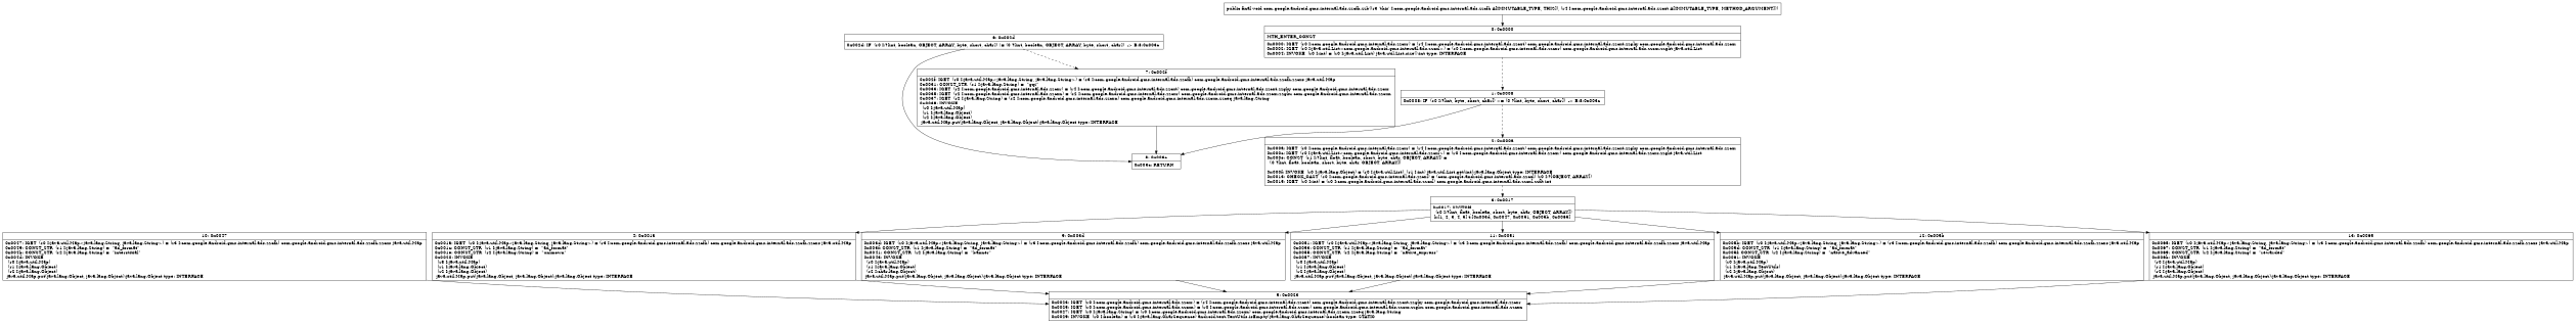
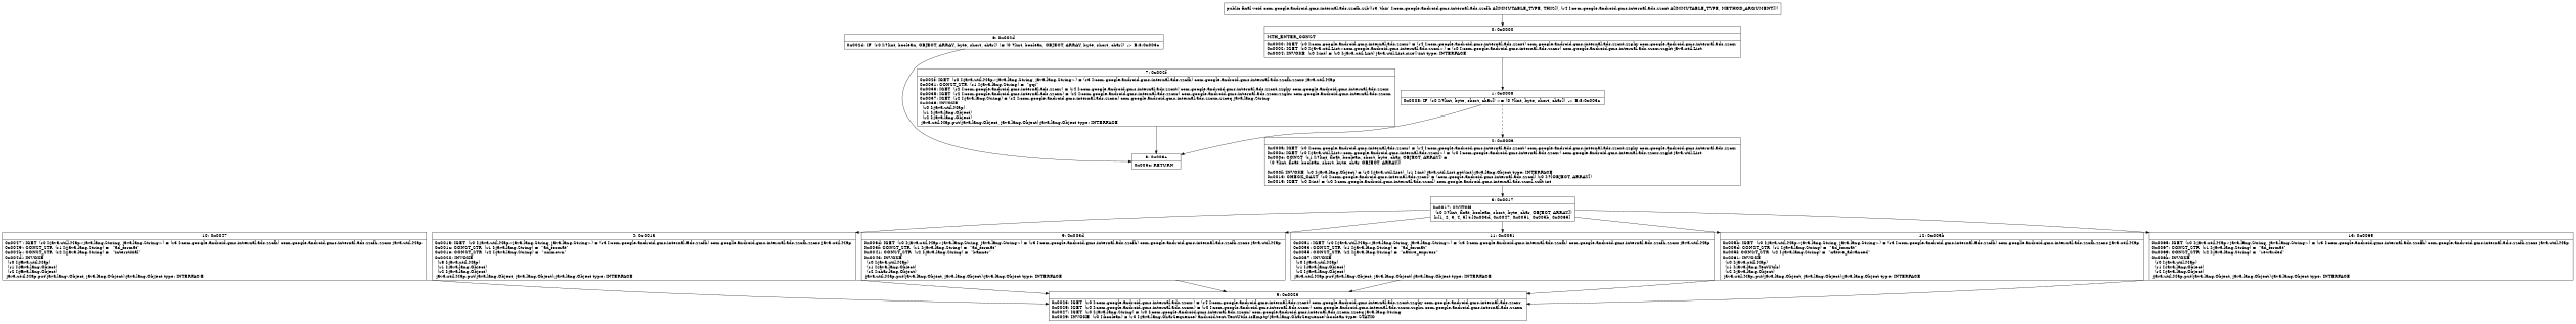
  digraph {
    node [shape=record]
    n1 [label="{0\:\ 0x0000|MTH_ENTER_CONST\l|0x0000: IGET  (r0 I:com.google.android.gms.internal.ads.zzcxr) = (r4 I:com.google.android.gms.internal.ads.zzcxt) com.google.android.gms.internal.ads.zzcxt.zzgky com.google.android.gms.internal.ads.zzcxr \l0x0002: IGET  (r0 I:java.util.List\<com.google.android.gms.internal.ads.zzcxl\>) = (r0 I:com.google.android.gms.internal.ads.zzcxr) com.google.android.gms.internal.ads.zzcxr.zzgkt java.util.List \l0x0004: INVOKE  (r0 I:int) = (r0 I:java.util.List) java.util.List.size():int type: INTERFACE \l}"]
    n2 [label="{1\:\ 0x0008|0x0008: IF  (r0 I:?[int, byte, short, char]) \<= (0 ?[int, byte, short, char])  \-\> B:8:0x003c \l}"]
    n3 [label="{2\:\ 0x000a|0x000a: IGET  (r0 I:com.google.android.gms.internal.ads.zzcxr) = (r4 I:com.google.android.gms.internal.ads.zzcxt) com.google.android.gms.internal.ads.zzcxt.zzgky com.google.android.gms.internal.ads.zzcxr \l0x000c: IGET  (r0 I:java.util.List\<com.google.android.gms.internal.ads.zzcxl\>) = (r0 I:com.google.android.gms.internal.ads.zzcxr) com.google.android.gms.internal.ads.zzcxr.zzgkt java.util.List \l0x000e: CONST  (r1 I:?[int, float, boolean, short, byte, char, OBJECT, ARRAY]) = \l  (0 ?[int, float, boolean, short, byte, char, OBJECT, ARRAY])\l \l0x000f: INVOKE  (r0 I:java.lang.Object) = (r0 I:java.util.List), (r1 I:int) java.util.List.get(int):java.lang.Object type: INTERFACE \l0x0013: CHECK_CAST  (r0 I:com.google.android.gms.internal.ads.zzcxl) = (com.google.android.gms.internal.ads.zzcxl) (r0 I:?[OBJECT, ARRAY]) \l0x0015: IGET  (r0 I:int) = (r0 I:com.google.android.gms.internal.ads.zzcxl) com.google.android.gms.internal.ads.zzcxl.zzflt int \l}"]
    n4 [label="{8\:\ 0x003c|0x003c: RETURN   \l}"]
    n5 [label="{3\:\ 0x0017|0x0017: SWITCH  \l  (r0 I:?[int, float, boolean, short, byte, char, OBJECT, ARRAY])\l k:[1, 2, 3, 4, 5] t:[0x003d, 0x0047, 0x0051, 0x005b, 0x0065] \l}"]
    n6 [label="{4\:\ 0x001a|0x001a: IGET  (r0 I:java.util.Map\<java.lang.String, java.lang.String\>) = (r3 I:com.google.android.gms.internal.ads.zzcfh) com.google.android.gms.internal.ads.zzcfh.zzcxs java.util.Map \l0x001c: CONST_STR  (r1 I:java.lang.String) =  \"ad_format\" \l0x001e: CONST_STR  (r2 I:java.lang.String) =  \"unknown\" \l0x0020: INVOKE  \l  (r8 I:java.util.Map)\l  (r1 I:java.lang.Object)\l  (r2 I:java.lang.Object)\l java.util.Map.put(java.lang.Object, java.lang.Object):java.lang.Object type: INTERFACE \l}"]
    n7 [label="{9\:\ 0x003d|0x003d: IGET  (r0 I:java.util.Map\<java.lang.String, java.lang.String\>) = (r3 I:com.google.android.gms.internal.ads.zzcfh) com.google.android.gms.internal.ads.zzcfh.zzcxs java.util.Map \l0x003f: CONST_STR  (r1 I:java.lang.String) =  \"ad_format\" \l0x0041: CONST_STR  (r2 I:java.lang.String) =  \"banner\" \l0x0043: INVOKE  \l  (r0 I:java.util.Map)\l  (r1 I:java.lang.Object)\l  (r2 I:char.lang.Object)\l java.util.Map.put(java.lang.Object, java.lang.Object):java.lang.Object type: INTERFACE \l}"]
    n8 [label="{11\:\ 0x0051|0x0051: IGET  (r0 I:java.util.Map\<java.lang.String, java.lang.String\>) = (r3 I:com.google.android.gms.internal.ads.zzcfh) com.google.android.gms.internal.ads.zzcfh.zzcxs java.util.Map \l0x0053: CONST_STR  (r1 I:java.lang.String) =  \"ad_format\" \l0x0055: CONST_STR  (r2 I:java.lang.String) =  \"native_express\" \l0x0057: INVOKE  \l  (r0 I:java.util.Map)\l  (r1 I:java.lang.Object)\l  (r2 I:java.lang.Object)\l java.util.Map.put(java.lang.Object, java.lang.Object):java.lang.Object type: INTERFACE \l}"]
    n9 [label="{12\:\ 0x005b|0x005b: IGET  (r0 I:java.util.Map\<java.lang.String, java.lang.String\>) = (r3 I:com.google.android.gms.internal.ads.zzcfh) com.google.android.gms.internal.ads.zzcfh.zzcxs java.util.Map \l0x005d: CONST_STR  (r1 I:java.lang.String) =  \"ad_format\" \l0x005f: CONST_STR  (r2 I:java.lang.String) =  \"native_advanced\" \l0x0061: INVOKE  \l  (r0 I:java.util.Map)\l  (r1 I:java.lang.TextUtils)\l  (r2 I:java.lang.Object)\l java.util.Map.put(java.lang.Object, java.lang.Object):java.lang.Object type: INTERFACE \l}"]
    n10 [label="{13\:\ 0x0065|0x0065: IGET  (r0 I:java.util.Map\<java.lang.String, java.lang.String\>) = (r3 I:com.google.android.gms.internal.ads.zzcfh) com.google.android.gms.internal.ads.zzcfh.zzcxs java.util.Map \l0x0067: CONST_STR  (r1 I:java.lang.String) =  \"ad_format\" \l0x0069: CONST_STR  (r2 I:java.lang.String) =  \"rewarded\" \l0x006b: INVOKE  \l  (r0 I:java.util.Map)\l  (r1 I:java.lang.Object)\l  (r2 I:java.lang.Object)\l java.util.Map.put(java.lang.Object, java.lang.Object):java.lang.Object type: INTERFACE \l}"]
    n11 [label="{5\:\ 0x0023|0x0023: IGET  (r0 I:com.google.android.gms.internal.ads.zzcxr) = (r4 I:com.google.android.gms.internal.ads.zzcxt) com.google.android.gms.internal.ads.zzcxt.zzgky com.google.android.gms.internal.ads.zzcxr \l0x0025: IGET  (r0 I:com.google.android.gms.internal.ads.zzcxn) = (r0 I:com.google.android.gms.internal.ads.zzcxr) com.google.android.gms.internal.ads.zzcxr.zzgku com.google.android.gms.internal.ads.zzcxn \l0x0027: IGET  (r0 I:java.lang.String) = (r0 I:com.google.android.gms.internal.ads.zzcxn) com.google.android.gms.internal.ads.zzcxn.zzceq java.lang.String \l0x0029: INVOKE  (r0 I:boolean) = (r0 I:java.lang.CharSequence) android.text.TextUtils.isEmpty(java.lang.CharSequence):boolean type: STATIC \l}"]
    n12 [label="{10\:\ 0x0047|0x0047: IGET  (r0 I:java.util.Map\<java.lang.String, java.lang.String\>) = (r3 I:com.google.android.gms.internal.ads.zzcfh) com.google.android.gms.internal.ads.zzcfh.zzcxs java.util.Map \l0x0049: CONST_STR  (r1 I:java.lang.String) =  \"ad_format\" \l0x004b: CONST_STR  (r2 I:java.lang.String) =  \"interstitial\" \l0x004d: INVOKE  \l  (r0 I:java.util.Map)\l  (r1 I:java.lang.Object)\l  (r2 I:java.lang.Object)\l java.util.Map.put(java.lang.Object, java.lang.Object):java.lang.Object type: INTERFACE \l}"]
    n13 [label="{6\:\ 0x002d|0x002d: IF  (r0 I:?[int, boolean, OBJECT, ARRAY, byte, short, char]) != (0 ?[int, boolean, OBJECT, ARRAY, byte, short, char])  \-\> B:8:0x003c \l}"]
    n14 [label="{7\:\ 0x002f|0x002f: IGET  (r0 I:java.util.Map\<java.lang.String, java.lang.String\>) = (r3 I:com.google.android.gms.internal.ads.zzcfh) com.google.android.gms.internal.ads.zzcfh.zzcxs java.util.Map \l0x0031: CONST_STR  (r1 I:java.lang.String) =  \"gqi\" \l0x0033: IGET  (r2 I:com.google.android.gms.internal.ads.zzcxr) = (r4 I:com.google.android.gms.internal.ads.zzcxt) com.google.android.gms.internal.ads.zzcxt.zzgky com.google.android.gms.internal.ads.zzcxr \l0x0035: IGET  (r2 I:com.google.android.gms.internal.ads.zzcxn) = (r2 I:com.google.android.gms.internal.ads.zzcxr) com.google.android.gms.internal.ads.zzcxr.zzgku com.google.android.gms.internal.ads.zzcxn \l0x0037: IGET  (r2 I:java.lang.String) = (r2 I:com.google.android.gms.internal.ads.zzcxn) com.google.android.gms.internal.ads.zzcxn.zzceq java.lang.String \l0x0039: INVOKE  \l  (r0 I:java.util.Map)\l  (r1 I:java.lang.Object)\l  (r2 I:java.lang.Object)\l java.util.Map.put(java.lang.Object, java.lang.Object):java.lang.Object type: INTERFACE \l}"]
    n15 [label="{public final void com.google.android.gms.internal.ads.zzcfh.zzb((r3 'this' I:com.google.android.gms.internal.ads.zzcfh A[IMMUTABLE_TYPE, THIS]), (r4 I:com.google.android.gms.internal.ads.zzcxt A[IMMUTABLE_TYPE, METHOD_ARGUMENT])) }"]
-   n1 -> n2 [style=dashed]
+   n1 -> n2
    n2 -> n3 [style=dashed]
    n2 -> n4
-   n3 -> n5 [style=dashed]
+   n3 -> n5
    n5 -> n6
    n5 -> n7
    n5 -> n8
    n5 -> n9
    n5 -> n10
    n6 -> n11
    n7 -> n11
    n8 -> n11
    n9 -> n11
    n10 -> n11
    n12 -> n11
    n13 -> n4
-   n13 -> n14 [style=dashed]
    n14 -> n4
    n15 -> n1
  }
